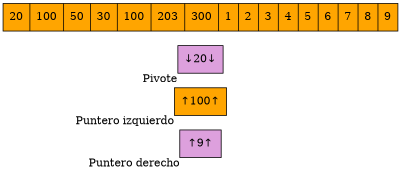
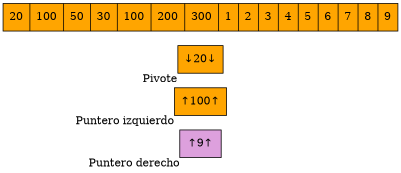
  digraph {
    rankdir=LR
    node [shape=record style=filled fillcolor=plum]
    n1 [label="↑9↑" xlabel="Puntero derecho"]
    n2 [label="↑100↑" xlabel="Puntero izquierdo" fillcolor=orange]
-   n3 [label="↓20↓" xlabel=Pivote]
-   n4 [label="{ 20|100|50|30|100|203|300|1|2|3|4|5|6|7|8|9}" fillcolor=orange]
+   n3 [label="↓20↓" xlabel=Pivote fillcolor=orange]
+   n4 [label="{ 20|100|50|30|100|200|300|1|2|3|4|5|6|7|8|9}" fillcolor=orange]
  }
